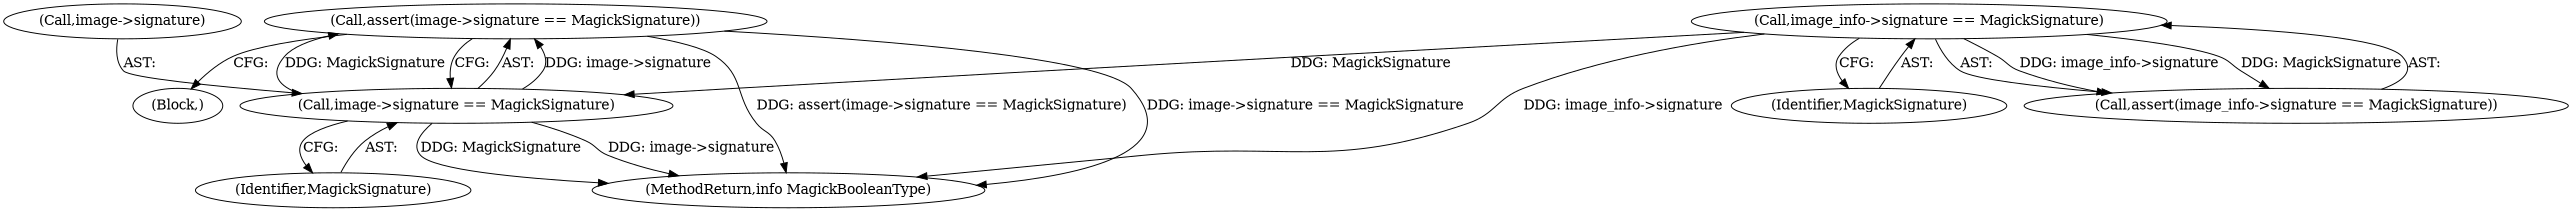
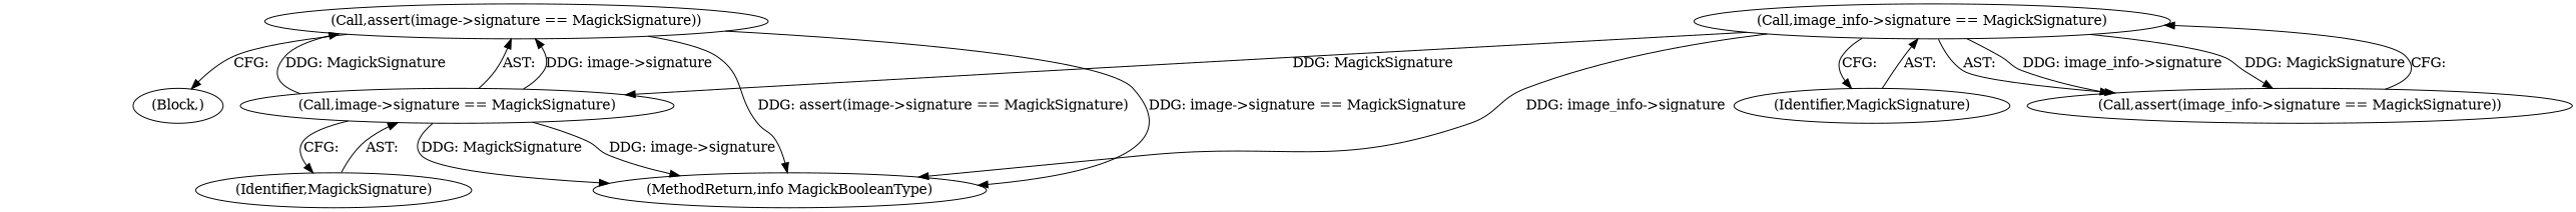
  digraph {
    n1 [label="(Call,assert(image->signature == MagickSignature))"]
    n2 [label="(Call,image->signature == MagickSignature)"]
    n3 [label="(Block,)"]
    n4 [label="(MethodReturn,info MagickBooleanType)"]
    n5 [label="(Identifier,MagickSignature)"]
    n6 [label="(Call,image_info->signature == MagickSignature)"]
    n7 [label="(Identifier,MagickSignature)"]
    n8 [label="(Call,assert(image_info->signature == MagickSignature))"]
-   n9 [label="(Call,image->signature)"]
-   n1 -> n2 [label="CFG: "]
    n1 -> n3 [label="CFG: "]
    n1 -> n4 [label="DDG: image->signature == MagickSignature"]
    n1 -> n4 [label="DDG: assert(image->signature == MagickSignature)"]
    n2 -> n1 [label="AST: "]
    n2 -> n1 [label="DDG: image->signature"]
    n2 -> n1 [label="DDG: MagickSignature"]
    n2 -> n4 [label="DDG: image->signature"]
    n2 -> n4 [label="DDG: MagickSignature"]
    n2 -> n5 [label="CFG: "]
    n5 -> n2 [label="AST: "]
    n6 -> n2 [label="DDG: MagickSignature"]
    n6 -> n4 [label="DDG: image_info->signature"]
    n6 -> n7 [label="CFG: "]
    n6 -> n8 [label="AST: "]
    n6 -> n8 [label="DDG: image_info->signature"]
    n6 -> n8 [label="DDG: MagickSignature"]
    n7 -> n6 [label="AST: "]
-   n8 -> n6 [label="AST: "]
-   n9 -> n2 [label="AST: "]
+   n8 -> n6 [label="CFG: "]
  }
